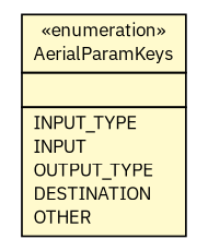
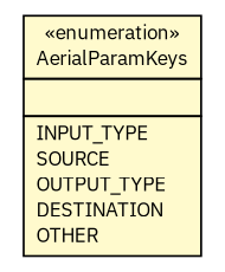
  digraph {
    nodesep=0.25
    ranksep=0.5
    fontname="IBM Plex Sans"
-   n1 [fontcolor=black fontname="IBM Plex Sans" fontsize=10.0 label=<<table title="com.github.mkolisnyk.aerial.core.params.AerialParamKeys" border="0" cellborder="1" cellspacing="0" cellpadding="2" port="p" bgcolor="lemonChiffon" href="./AerialParamKeys.html"> 		<tr><td><table border="0" cellspacing="0" cellpadding="1"> <tr><td align="center" balign="center"> &#171;enumeration&#187; </td></tr> <tr><td align="center" balign="center"> AerialParamKeys </td></tr> 		</table></td></tr> 		<tr><td><table border="0" cellspacing="0" cellpadding="1"> <tr><td align="left" balign="left">  </td></tr> 		</table></td></tr> 		<tr><td><table border="0" cellspacing="0" cellpadding="1"> <tr><td align="left" balign="left"> INPUT_TYPE </td></tr> <tr><td align="left" balign="left"> INPUT </td></tr> <tr><td align="left" balign="left"> OUTPUT_TYPE </td></tr> <tr><td align="left" balign="left"> DESTINATION </td></tr> <tr><td align="left" balign="left"> OTHER </td></tr> 		</table></td></tr> 		</table>> shape=plaintext]
+   n1 [fontcolor=black fontname="IBM Plex Sans" fontsize=10.0 label=<<table title="com.github.mkolisnyk.aerial.core.params.AerialParamKeys" border="0" cellborder="1" cellspacing="0" cellpadding="2" port="p" bgcolor="lemonChiffon" href="./AerialParamKeys.html"> 		<tr><td><table border="0" cellspacing="0" cellpadding="1"> <tr><td align="center" balign="center"> &#171;enumeration&#187; </td></tr> <tr><td align="center" balign="center"> AerialParamKeys </td></tr> 		</table></td></tr> 		<tr><td><table border="0" cellspacing="0" cellpadding="1"> <tr><td align="left" balign="left">  </td></tr> 		</table></td></tr> 		<tr><td><table border="0" cellspacing="0" cellpadding="1"> <tr><td align="left" balign="left"> INPUT_TYPE </td></tr> <tr><td align="left" balign="left"> SOURCE </td></tr> <tr><td align="left" balign="left"> OUTPUT_TYPE </td></tr> <tr><td align="left" balign="left"> DESTINATION </td></tr> <tr><td align="left" balign="left"> OTHER </td></tr> 		</table></td></tr> 		</table>> shape=plaintext]
  }
